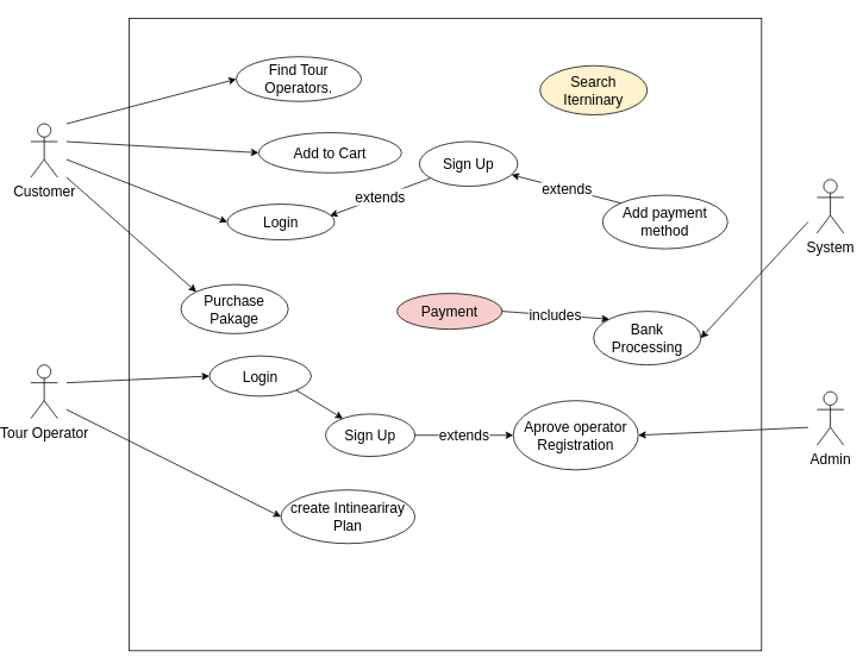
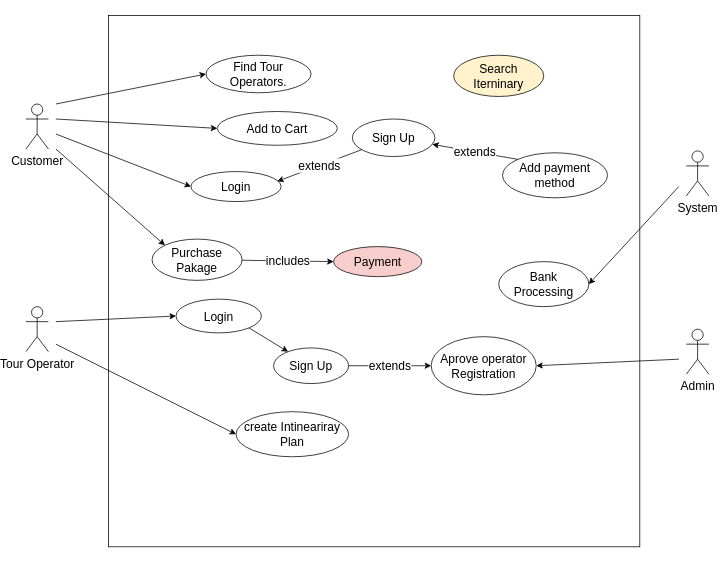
  <mxCell id="0" />
  <mxCell id="1" parent="0" />
  <mxCell id="2" value="" style="whiteSpace=wrap;html=1;aspect=fixed;fontSize=16;" parent="1" vertex="1"><mxGeometry x="130" y="20" width="708" height="708" as="geometry" /></mxCell>
  <mxCell id="3" value="Admin" style="shape=umlActor;verticalLabelPosition=bottom;verticalAlign=top;html=1;outlineConnect=0;fontSize=16;" parent="1" vertex="1"><mxGeometry x="900" y="438" width="30" height="60" as="geometry" /></mxCell>
  <mxCell id="4" value="Customer" style="shape=umlActor;verticalLabelPosition=bottom;verticalAlign=top;html=1;outlineConnect=0;fontSize=16;" parent="1" vertex="1"><mxGeometry x="20" y="138" width="30" height="60" as="geometry" /></mxCell>
  <mxCell id="5" value="Tour Operator" style="shape=umlActor;verticalLabelPosition=bottom;verticalAlign=top;html=1;outlineConnect=0;fontSize=16;" parent="1" vertex="1"><mxGeometry x="20" y="408" width="30" height="60" as="geometry" /></mxCell>
  <mxCell id="6" value="Sign Up" style="ellipse;whiteSpace=wrap;html=1;horizontal=1;verticalAlign=middle;spacing=2;fontSize=16;" parent="1" vertex="1"><mxGeometry x="455" y="158" width="110" height="50" as="geometry" /></mxCell>
  <mxCell id="7" value="Login" style="ellipse;whiteSpace=wrap;html=1;fontSize=16;" parent="1" vertex="1"><mxGeometry x="220" y="398" width="113.75" height="45" as="geometry" /></mxCell>
  <mxCell id="8" value="" style="endArrow=classic;html=1;entryX=0;entryY=0.5;entryDx=0;entryDy=0;fontSize=16;" parent="1" target="7" edge="1"><mxGeometry width="50" height="50" relative="1" as="geometry"><mxPoint x="60" y="428" as="sourcePoint" /><mxPoint x="430" y="258" as="targetPoint" /><Array as="points" /></mxGeometry></mxCell>
- <mxCell id="9" value="Find Tour Operators." style="ellipse;whiteSpace=wrap;html=1;horizontal=1;verticalAlign=middle;spacing=2;fontSize=16;" parent="1" vertex="1"><mxGeometry x="250" y="63" width="140" height="50" as="geometry" /></mxCell>
+ <mxCell id="9" value="Find Tour Operators." style="ellipse;whiteSpace=wrap;html=1;horizontal=1;verticalAlign=middle;spacing=2;fontSize=16;" parent="1" vertex="1"><mxGeometry x="260" y="73" width="140" height="50" as="geometry" /></mxCell>
  <mxCell id="10" value="" style="endArrow=classic;html=1;entryX=0;entryY=0.5;entryDx=0;entryDy=0;fontSize=16;" parent="1" target="9" edge="1"><mxGeometry width="50" height="50" relative="1" as="geometry"><mxPoint x="60" y="138" as="sourcePoint" /><mxPoint x="430" y="248" as="targetPoint" /></mxGeometry></mxCell>
  <mxCell id="11" value="" style="endArrow=classic;html=1;entryX=0;entryY=0.5;entryDx=0;entryDy=0;fontSize=16;" parent="1" target="17" edge="1"><mxGeometry width="50" height="50" relative="1" as="geometry"><mxPoint x="60" y="158" as="sourcePoint" /><mxPoint x="430" y="248" as="targetPoint" /></mxGeometry></mxCell>
- <mxCell id="12" value="Add payment method" style="ellipse;whiteSpace=wrap;html=1;horizontal=1;verticalAlign=middle;spacing=2;fontSize=16;" parent="1" vertex="1"><mxGeometry x="660" y="218" width="140" height="60" as="geometry" /></mxCell>
+ <mxCell id="12" value="Add payment method" style="ellipse;whiteSpace=wrap;html=1;horizontal=1;verticalAlign=middle;spacing=2;fontSize=16;" parent="1" vertex="1"><mxGeometry x="655" y="203" width="140" height="60" as="geometry" /></mxCell>
  <mxCell id="13" value="extends" style="endArrow=classic;html=1;exitX=0;exitY=0;exitDx=0;exitDy=0;horizontal=1;verticalAlign=middle;spacing=2;fontSize=16;" parent="1" source="12" target="6" edge="1"><mxGeometry width="50" height="50" relative="1" as="geometry"><mxPoint x="380" y="298" as="sourcePoint" /><mxPoint x="430" y="248" as="targetPoint" /></mxGeometry></mxCell>
  <mxCell id="14" value="create Intineariray Plan" style="ellipse;whiteSpace=wrap;html=1;fontSize=16;" parent="1" vertex="1"><mxGeometry x="300" y="548" width="150" height="60" as="geometry" /></mxCell>
  <mxCell id="15" value="" style="endArrow=classic;html=1;entryX=0;entryY=0.5;entryDx=0;entryDy=0;fontSize=16;" parent="1" target="14" edge="1"><mxGeometry width="50" height="50" relative="1" as="geometry"><mxPoint x="60" y="458" as="sourcePoint" /><mxPoint x="430" y="338" as="targetPoint" /></mxGeometry></mxCell>
  <mxCell id="16" style="edgeStyle=orthogonalEdgeStyle;rounded=0;orthogonalLoop=1;jettySize=auto;html=1;exitX=0.5;exitY=1;exitDx=0;exitDy=0;fontSize=16;" parent="1" edge="1"><mxGeometry relative="1" as="geometry"><mxPoint x="720" y="313" as="sourcePoint" /><mxPoint x="720" y="313" as="targetPoint" /></mxGeometry></mxCell>
  <mxCell id="17" value="Add to Cart" style="ellipse;whiteSpace=wrap;html=1;horizontal=1;verticalAlign=middle;spacing=2;fontSize=16;" parent="1" vertex="1"><mxGeometry x="275" y="148" width="160" height="45" as="geometry" /></mxCell>
  <mxCell id="18" value="Payment" style="ellipse;whiteSpace=wrap;html=1;fontSize=16;fillColor=#f8cecc;" parent="1" vertex="1"><mxGeometry x="430" y="328" width="117.5" height="40" as="geometry" /></mxCell>
  <mxCell id="19" value="Sign Up" style="ellipse;whiteSpace=wrap;html=1;fontSize=16;" parent="1" vertex="1"><mxGeometry x="350" y="463" width="100" height="47.5" as="geometry" /></mxCell>
  <mxCell id="20" value="Aprove operator Registration" style="ellipse;whiteSpace=wrap;html=1;fontSize=16;" parent="1" vertex="1"><mxGeometry x="560" y="448" width="140" height="77.5" as="geometry" /></mxCell>
  <mxCell id="21" value="" style="endArrow=classic;html=1;entryX=1;entryY=0.5;entryDx=0;entryDy=0;fontSize=16;" parent="1" target="20" edge="1"><mxGeometry width="50" height="50" relative="1" as="geometry"><mxPoint x="890" y="478" as="sourcePoint" /><mxPoint x="520" y="248" as="targetPoint" /></mxGeometry></mxCell>
  <mxCell id="22" value="Search Iterninary" style="ellipse;whiteSpace=wrap;html=1;horizontal=1;verticalAlign=middle;spacing=2;fontSize=16;fillColor=#fff2cc;" parent="1" vertex="1"><mxGeometry x="590" y="73" width="120" height="55" as="geometry" /></mxCell>
  <mxCell id="23" value="Bank Processing" style="ellipse;whiteSpace=wrap;html=1;horizontal=1;verticalAlign=middle;spacing=2;fontSize=16;" parent="1" vertex="1"><mxGeometry x="650" y="348" width="120" height="60" as="geometry" /></mxCell>
- <mxCell id="24" value="includes" style="endArrow=classic;html=1;exitX=1;exitY=0.5;exitDx=0;exitDy=0;entryX=0;entryY=0;entryDx=0;entryDy=0;fontSize=16;" parent="1" source="18" target="23" edge="1"><mxGeometry width="50" height="50" relative="1" as="geometry"><mxPoint x="470" y="298" as="sourcePoint" /><mxPoint x="555" y="103" as="targetPoint" /></mxGeometry></mxCell>
  <mxCell id="25" value="extends" style="endArrow=classic;html=1;exitX=1;exitY=0.5;exitDx=0;exitDy=0;entryX=0;entryY=0.5;entryDx=0;entryDy=0;fontSize=16;" parent="1" source="19" target="20" edge="1"><mxGeometry width="50" height="50" relative="1" as="geometry"><mxPoint x="450" y="338" as="sourcePoint" /><mxPoint x="500" y="288" as="targetPoint" /></mxGeometry></mxCell>
  <mxCell id="26" value="Login" style="ellipse;whiteSpace=wrap;html=1;horizontal=1;verticalAlign=middle;spacing=2;fontSize=16;" vertex="1" parent="1"><mxGeometry x="240" y="228" width="120" height="40" as="geometry" /></mxCell>
  <mxCell id="27" value="" style="endArrow=classic;html=1;entryX=0;entryY=0.5;entryDx=0;entryDy=0;fontSize=16;" edge="1" parent="1" target="26"><mxGeometry width="50" height="50" relative="1" as="geometry"><mxPoint x="60" y="178" as="sourcePoint" /><mxPoint x="460" y="268" as="targetPoint" /></mxGeometry></mxCell>
  <mxCell id="28" value="System" style="shape=umlActor;verticalLabelPosition=bottom;verticalAlign=top;html=1;outlineConnect=0;fontSize=16;" vertex="1" parent="1"><mxGeometry x="900" y="200.5" width="30" height="60" as="geometry" /></mxCell>
  <mxCell id="29" value="" style="endArrow=classic;html=1;entryX=1;entryY=0.5;entryDx=0;entryDy=0;fontSize=16;" edge="1" parent="1" target="23"><mxGeometry width="50" height="50" relative="1" as="geometry"><mxPoint x="890" y="248" as="sourcePoint" /><mxPoint x="540" y="268" as="targetPoint" /></mxGeometry></mxCell>
  <mxCell id="30" value="extends" style="endArrow=classic;html=1;entryX=0.958;entryY=0.325;entryDx=0;entryDy=0;entryPerimeter=0;horizontal=1;verticalAlign=middle;spacing=2;fontSize=16;" edge="1" parent="1" source="6" target="26"><mxGeometry width="50" height="50" relative="1" as="geometry"><mxPoint x="490" y="328" as="sourcePoint" /><mxPoint x="540" y="278" as="targetPoint" /></mxGeometry></mxCell>
  <mxCell id="31" style="edgeStyle=orthogonalEdgeStyle;rounded=0;orthogonalLoop=1;jettySize=auto;html=1;exitX=0.5;exitY=1;exitDx=0;exitDy=0;fontSize=16;" edge="1" parent="1" source="19" target="19"><mxGeometry relative="1" as="geometry" /></mxCell>
  <mxCell id="32" value="Purchase Pakage" style="ellipse;whiteSpace=wrap;html=1;fontSize=16;" vertex="1" parent="1"><mxGeometry x="188.12" y="318" width="120.01" height="55" as="geometry" /></mxCell>
  <mxCell id="33" value="" style="endArrow=classic;html=1;fontSize=16;entryX=0;entryY=0;entryDx=0;entryDy=0;" edge="1" parent="1" target="32"><mxGeometry width="50" height="50" relative="1" as="geometry"><mxPoint x="60" y="198" as="sourcePoint" /><mxPoint x="540" y="278" as="targetPoint" /></mxGeometry></mxCell>
+ <mxCell id="34" value="includes" style="endArrow=classic;html=1;entryX=0;entryY=0.5;entryDx=0;entryDy=0;fontSize=16;" edge="1" parent="1" source="32" target="18"><mxGeometry width="50" height="50" relative="1" as="geometry"><mxPoint x="380" y="255" as="sourcePoint" /><mxPoint x="540" y="278" as="targetPoint" /><Array as="points" /></mxGeometry></mxCell>
  <mxCell id="35" value="" style="endArrow=classic;html=1;fontSize=16;exitX=1;exitY=1;exitDx=0;exitDy=0;" edge="1" parent="1" source="7" target="19"><mxGeometry width="50" height="50" relative="1" as="geometry"><mxPoint x="398" y="383" as="sourcePoint" /><mxPoint x="490" y="288" as="targetPoint" /></mxGeometry></mxCell>
